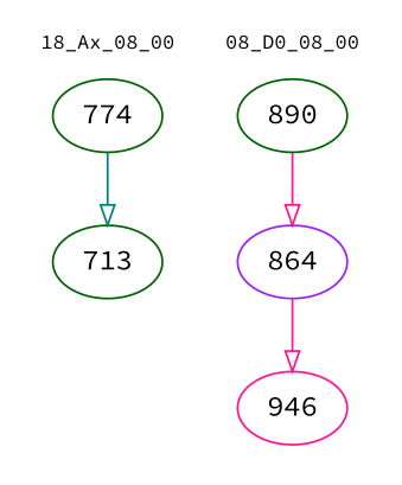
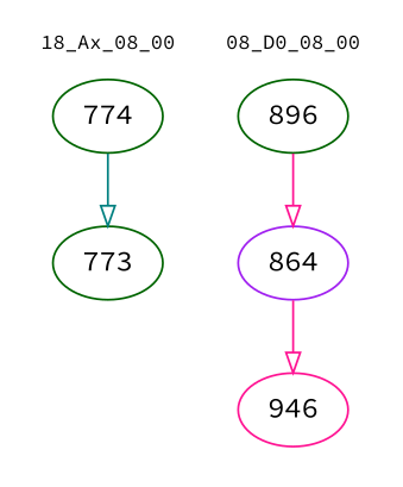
  digraph {
    fontname="Source Code Pro"
    node [color=darkgreen fontname="Source Code Pro"]
    edge [arrowhead=onormal color=deeppink fontname="Source Code Pro" style=solid]
    n1 [label=774]
-   n2 [label=713]
-   n3 [label=890]
+   n2 [label=773]
+   n3 [label=896]
    n4 [color=purple label=864]
    n5 [color=deeppink label=946]
    subgraph cluster_1 {
      color=white
      fontsize=10
      label="18_Ax_08_00"
      n1
      n2
    }
    subgraph cluster_2 {
      color=white
      fontsize=10
      label="08_D0_08_00"
      n3
      n4
      n5
    }
    n1 -> n2 [color=teal]
    n3 -> n4
    n4 -> n5
  }
